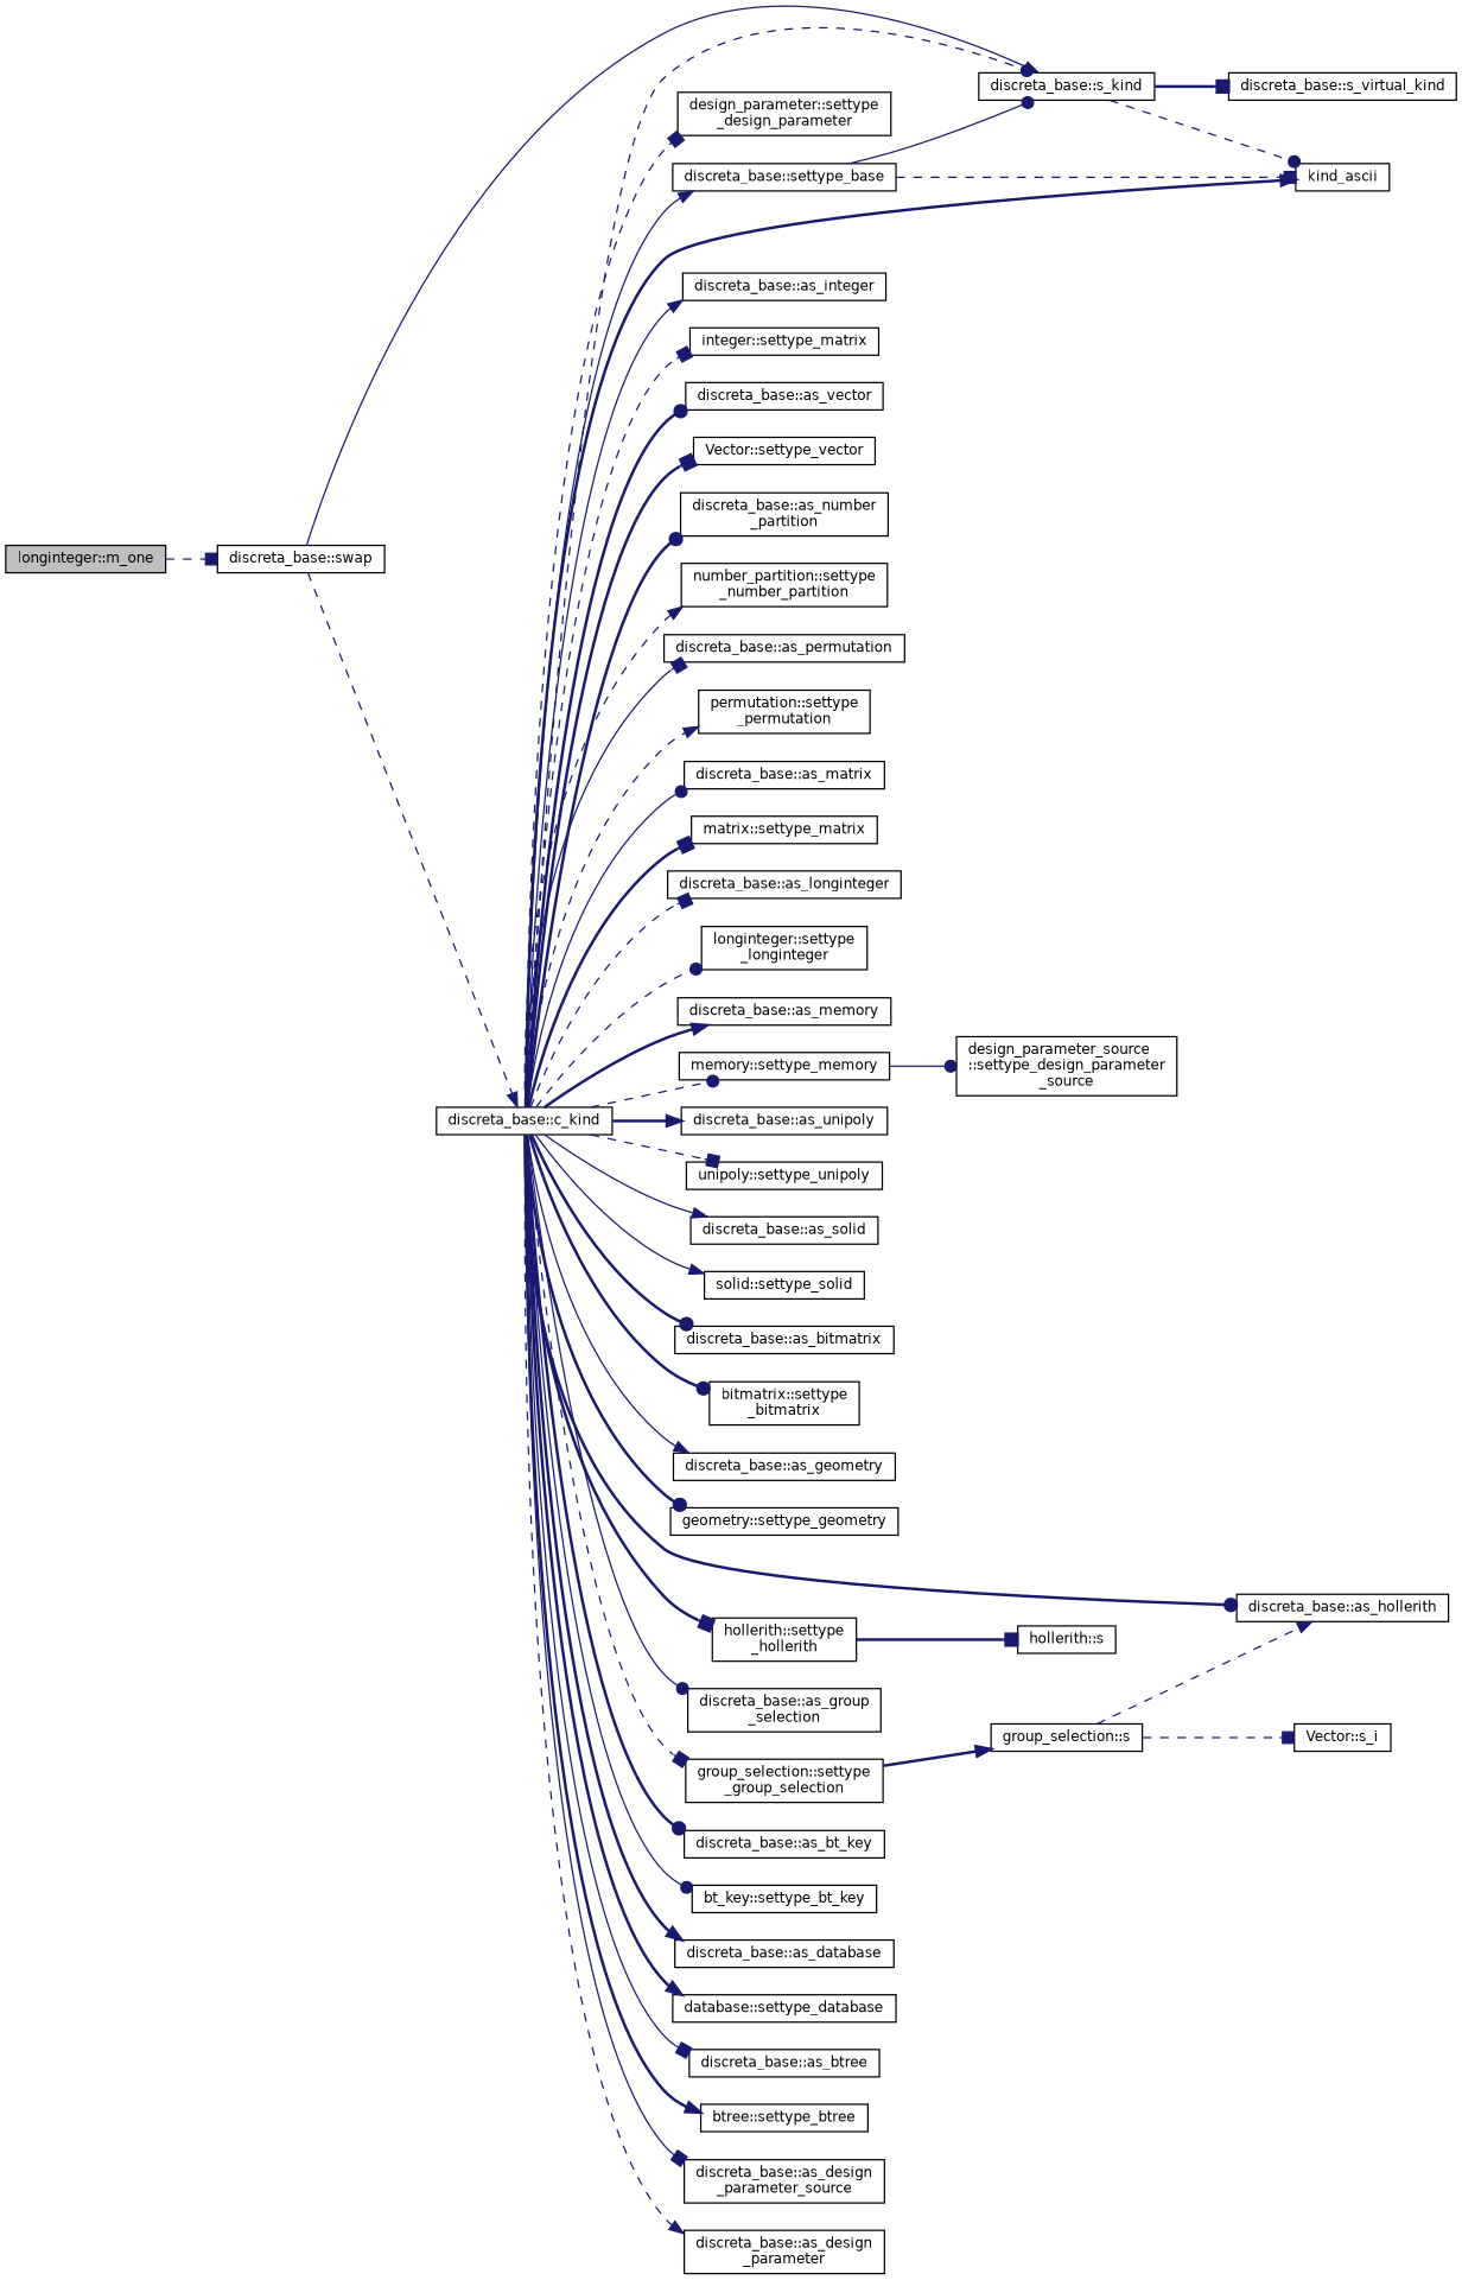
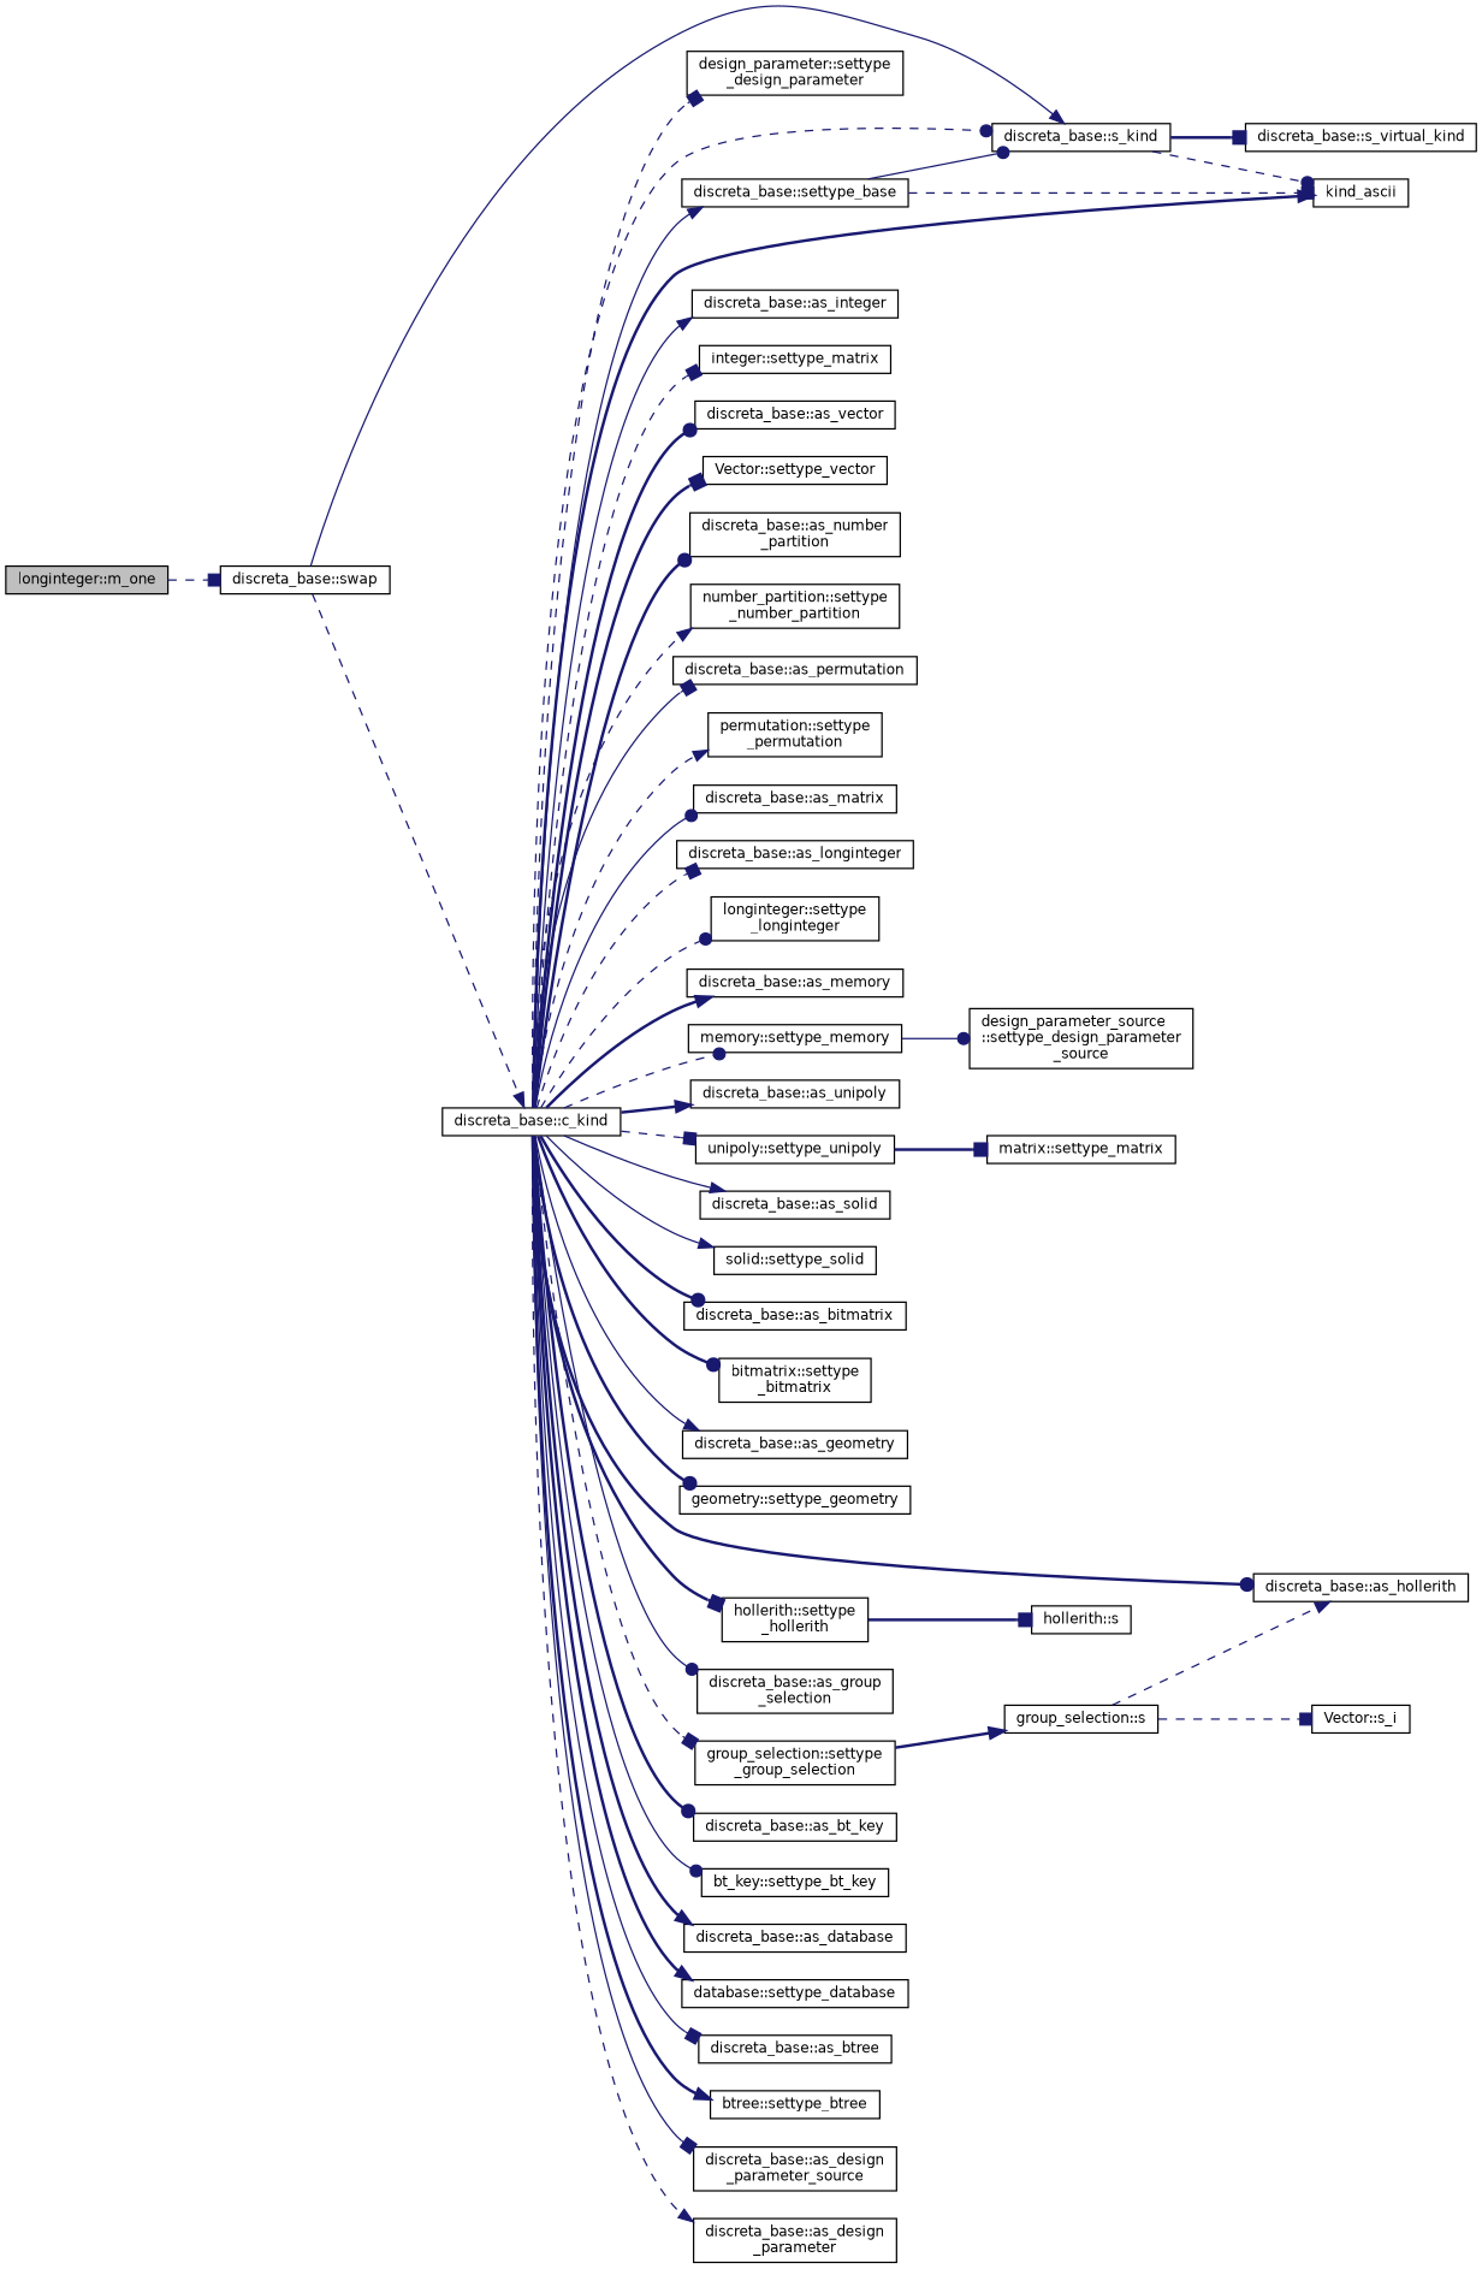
  digraph {
    rankdir=LR
    node [color=black fillcolor=white fontname=Helvetica fontsize=10 shape=record style=filled]
    edge [arrowhead=normal color=midnightblue fontname=Helvetica fontsize=10 labelfontname=Helvetica labelfontsize=10 style=bold]
    n1 [fillcolor=grey75 fontcolor=black height=0.2 label="longinteger::m_one" width=0.4]
    n2 [height=0.2 label="discreta_base::swap" width=0.4]
    n3 [height=0.2 label="discreta_base::s_kind" width=0.4]
    n4 [height=0.2 label="discreta_base::c_kind" width=0.4]
    n5 [height=0.2 label="discreta_base::s_virtual_kind" width=0.4]
    n6 [height=0.2 label=kind_ascii width=0.4]
    n7 [height=0.2 label="discreta_base::settype_base" width=0.4]
    n8 [height=0.2 label="discreta_base::as_integer" width=0.4]
    n9 [height=0.2 label="integer::settype_matrix" width=0.4]
    n10 [height=0.2 label="discreta_base::as_vector" width=0.4]
    n11 [height=0.2 label="Vector::settype_vector" width=0.4]
    n12 [height=0.2 label="discreta_base::as_number\l_partition" width=0.4]
    n13 [height=0.2 label="number_partition::settype\l_number_partition" width=0.4]
    n14 [height=0.2 label="discreta_base::as_permutation" width=0.4]
    n15 [height=0.2 label="permutation::settype\l_permutation" width=0.4]
    n16 [height=0.2 label="discreta_base::as_matrix" width=0.4]
    n17 [height=0.2 label="matrix::settype_matrix" width=0.4]
    n18 [height=0.2 label="discreta_base::as_longinteger" width=0.4]
    n19 [height=0.2 label="longinteger::settype\l_longinteger" width=0.4]
    n20 [height=0.2 label="discreta_base::as_memory" width=0.4]
    n21 [height=0.2 label="memory::settype_memory" width=0.4]
    n22 [height=0.2 label="discreta_base::as_unipoly" width=0.4]
    n23 [height=0.2 label="unipoly::settype_unipoly" width=0.4]
    n24 [height=0.2 label="discreta_base::as_solid" width=0.4]
    n25 [height=0.2 label="solid::settype_solid" width=0.4]
    n26 [height=0.2 label="discreta_base::as_bitmatrix" width=0.4]
    n27 [height=0.2 label="bitmatrix::settype\l_bitmatrix" width=0.4]
    n28 [height=0.2 label="discreta_base::as_geometry" width=0.4]
    n29 [height=0.2 label="geometry::settype_geometry" width=0.4]
    n30 [height=0.2 label="discreta_base::as_hollerith" width=0.4]
    n31 [height=0.2 label="hollerith::settype\l_hollerith" width=0.4]
    n32 [height=0.2 label="discreta_base::as_group\l_selection" width=0.4]
    n33 [height=0.2 label="group_selection::settype\l_group_selection" width=0.4]
    n34 [height=0.2 label="discreta_base::as_bt_key" width=0.4]
    n35 [height=0.2 label="bt_key::settype_bt_key" width=0.4]
    n36 [height=0.2 label="discreta_base::as_database" width=0.4]
    n37 [height=0.2 label="database::settype_database" width=0.4]
    n38 [height=0.2 label="discreta_base::as_btree" width=0.4]
    n39 [height=0.2 label="btree::settype_btree" width=0.4]
    n40 [height=0.2 label="discreta_base::as_design\l_parameter_source" width=0.4]
    n41 [height=0.2 label="discreta_base::as_design\l_parameter" width=0.4]
    n42 [height=0.2 label="design_parameter::settype\l_design_parameter" width=0.4]
    n43 [height=0.2 label="design_parameter_source\l::settype_design_parameter\l_source" width=0.4]
    n44 [height=0.2 label="hollerith::s" width=0.4]
    n45 [height=0.2 label="group_selection::s" width=0.4]
    n46 [height=0.2 label="Vector::s_i" width=0.4]
    n1 -> n2 [arrowhead=box style=dashed]
    n2 -> n3 [style=solid]
    n2 -> n4 [style=dashed]
    n3 -> n5 [arrowhead=box]
    n3 -> n6 [arrowhead=dot style=dashed]
    n4 -> n3 [arrowhead=dot style=dashed]
    n4 -> n6
    n4 -> n7 [style=solid]
    n4 -> n8 [style=solid]
    n4 -> n9 [arrowhead=box style=dashed]
    n4 -> n10 [arrowhead=dot]
    n4 -> n11 [arrowhead=box]
    n4 -> n12 [arrowhead=dot]
    n4 -> n13 [style=dashed]
    n4 -> n14 [arrowhead=box style=solid]
    n4 -> n15 [style=dashed]
    n4 -> n16 [arrowhead=dot style=solid]
-   n4 -> n17 [arrowhead=box]
+   n23 -> n17 [arrowhead=box]
    n4 -> n18 [arrowhead=box style=dashed]
    n4 -> n19 [arrowhead=dot style=dashed]
    n4 -> n20
    n4 -> n21 [arrowhead=dot style=dashed]
    n4 -> n22
    n4 -> n23 [arrowhead=box style=dashed]
    n4 -> n24 [style=solid]
    n4 -> n25 [style=solid]
    n4 -> n26 [arrowhead=dot]
    n4 -> n27 [arrowhead=dot]
    n4 -> n28 [style=solid]
    n4 -> n29 [arrowhead=dot]
    n4 -> n30 [arrowhead=dot]
    n4 -> n31 [arrowhead=box]
    n4 -> n32 [arrowhead=dot style=solid]
    n4 -> n33 [arrowhead=box style=dashed]
    n4 -> n34 [arrowhead=dot]
    n4 -> n35 [arrowhead=dot style=solid]
    n4 -> n36
    n4 -> n37
    n4 -> n38 [arrowhead=box style=solid]
    n4 -> n39
    n4 -> n40 [arrowhead=box style=solid]
    n4 -> n41 [style=dashed]
    n4 -> n42 [arrowhead=box style=dashed]
    n7 -> n3 [arrowhead=dot style=solid]
    n7 -> n6 [arrowhead=box style=dashed]
    n21 -> n43 [arrowhead=dot style=solid]
    n31 -> n44 [arrowhead=box]
    n33 -> n45
    n45 -> n30 [style=dashed]
    n45 -> n46 [arrowhead=box style=dashed]
  }
